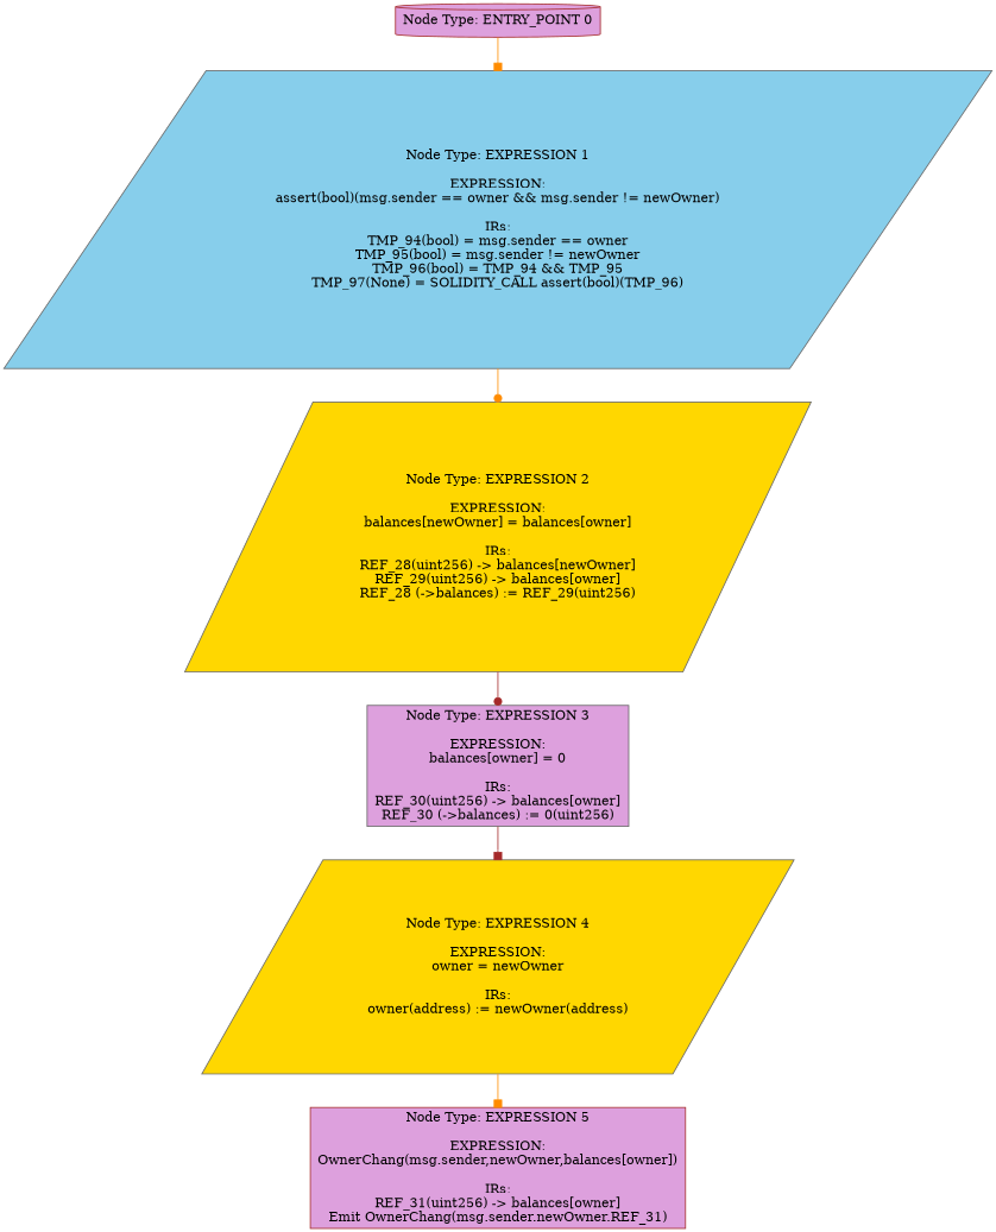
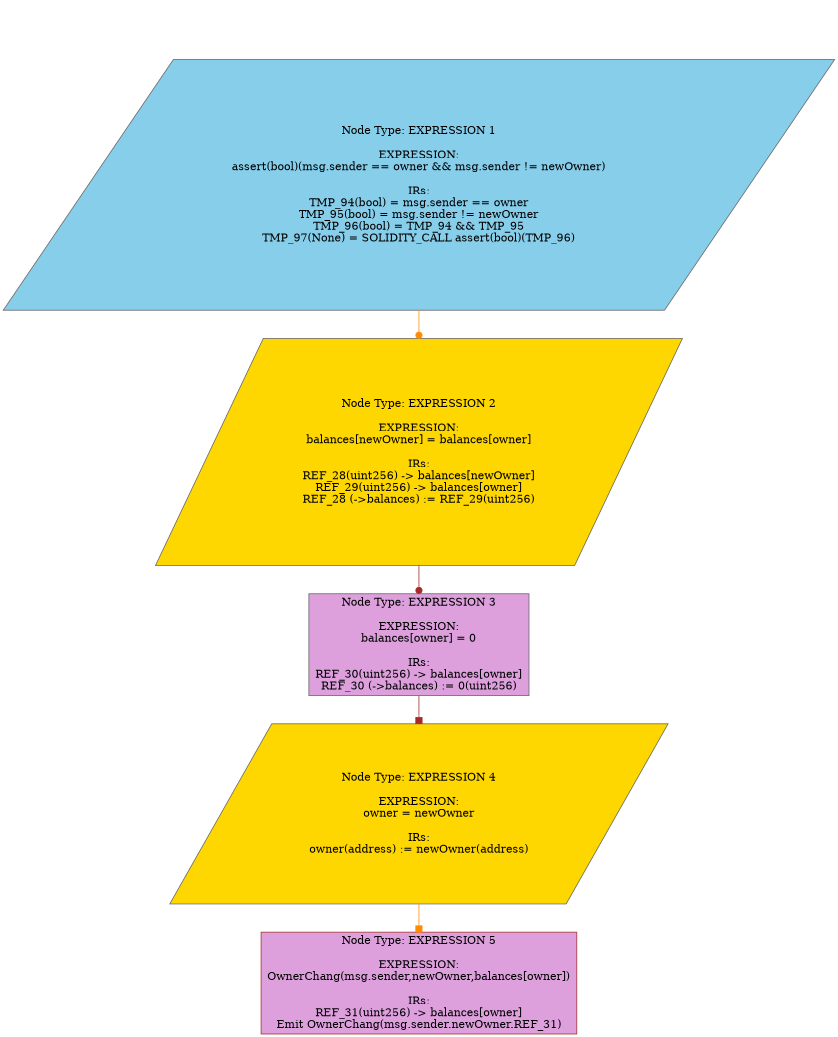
  digraph {
    node [style=filled fillcolor=plum color=gray40 shape=parallelogram]
    edge [color=darkorange arrowhead=box]
-   n1 [label="Node Type: ENTRY_POINT 0\n" color=brown shape=cylinder]
    n2 [label="Node Type: EXPRESSION 1\n\nEXPRESSION:\nassert(bool)(msg.sender == owner && msg.sender != newOwner)\n\nIRs:\nTMP_94(bool) = msg.sender == owner\nTMP_95(bool) = msg.sender != newOwner\nTMP_96(bool) = TMP_94 && TMP_95\nTMP_97(None) = SOLIDITY_CALL assert(bool)(TMP_96)" fillcolor=skyblue]
    n3 [label="Node Type: EXPRESSION 2\n\nEXPRESSION:\nbalances[newOwner] = balances[owner]\n\nIRs:\nREF_28(uint256) -> balances[newOwner]\nREF_29(uint256) -> balances[owner]\nREF_28 (->balances) := REF_29(uint256)" fillcolor=gold]
    n4 [label="Node Type: EXPRESSION 3\n\nEXPRESSION:\nbalances[owner] = 0\n\nIRs:\nREF_30(uint256) -> balances[owner]\nREF_30 (->balances) := 0(uint256)" shape=box]
    n5 [label="Node Type: EXPRESSION 4\n\nEXPRESSION:\nowner = newOwner\n\nIRs:\nowner(address) := newOwner(address)" fillcolor=gold]
    n6 [label="Node Type: EXPRESSION 5\n\nEXPRESSION:\nOwnerChang(msg.sender,newOwner,balances[owner])\n\nIRs:\nREF_31(uint256) -> balances[owner]\nEmit OwnerChang(msg.sender.newOwner.REF_31)" color=brown shape=box]
-   n1 -> n2
    n2 -> n3 [arrowhead=dot]
    n3 -> n4 [color=brown arrowhead=dot]
    n4 -> n5 [color=brown]
    n5 -> n6
  }
